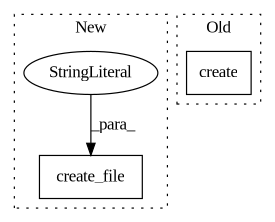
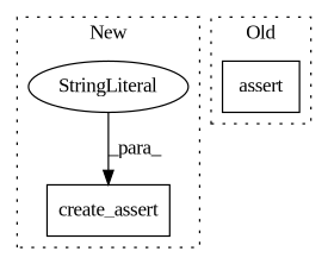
  digraph {
    fontname="Liberation Serif"
    node [shape=box fontname="Liberation Serif"]
-   n1 [a=32 l="12,1" label=create_file s="7060,7097"]
+   n1 [a=32 l="12,1" label=create_assert s="7060,7097"]
    n2 [a=45 l=25 label=StringLiteral s=7072 shape=ellipse]
-   n3 [a=6 l=7 label=create s=7122]
+   n3 [a=6 l=7 label=assert s=7122]
    subgraph cluster_1 {
      label=New
      style=dotted
      n1
      n2
    }
    subgraph cluster_2 {
      label=Old
      style=dotted
      n3
    }
    n2 -> n1 [label=_para_ fontname="Liberation Serif"]
  }
